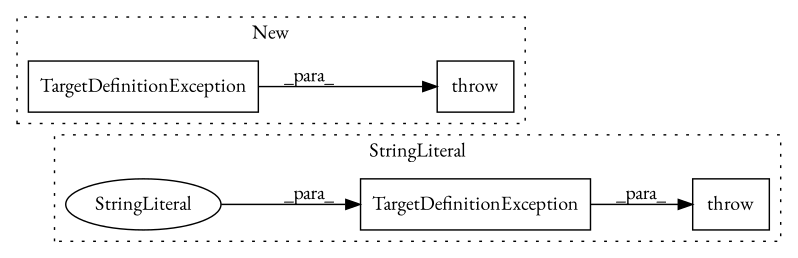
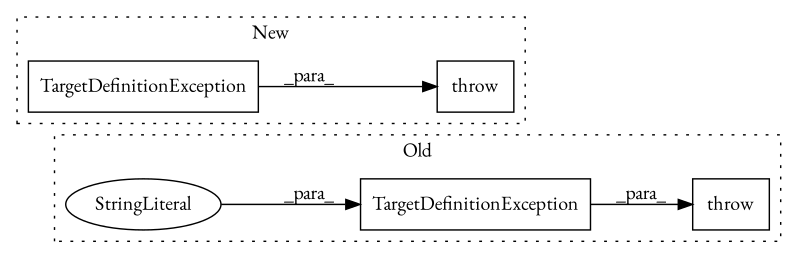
  digraph {
    rankdir=LR
    fontname="EB Garamond"
    node [a=32 l="26,1" shape=box fontname="EB Garamond"]
    edge [fontname="EB Garamond"]
    n1 [label=TargetDefinitionException s="873,971"]
    n2 [a=45 l=67 label=StringLiteral s=904 shape=ellipse]
    n3 [a=53 l=6 label=throw s=867]
    n4 [label=TargetDefinitionException s="793,886"]
    n5 [a=53 l=6 label=throw s=787]
    subgraph cluster_1 {
-     label=StringLiteral
+     label=Old
      style=dotted
      n1
      n2
      n3
    }
    subgraph cluster_2 {
      label=New
      style=dotted
      n4
      n5
    }
    n1 -> n3 [label=_para_]
    n2 -> n1 [label=_para_]
    n4 -> n5 [label=_para_]
  }
